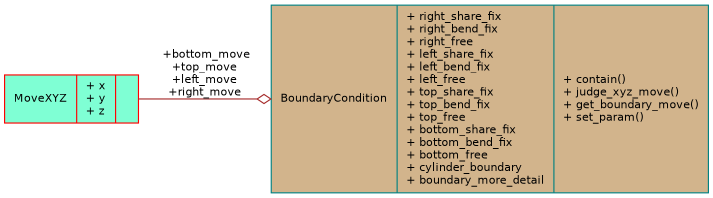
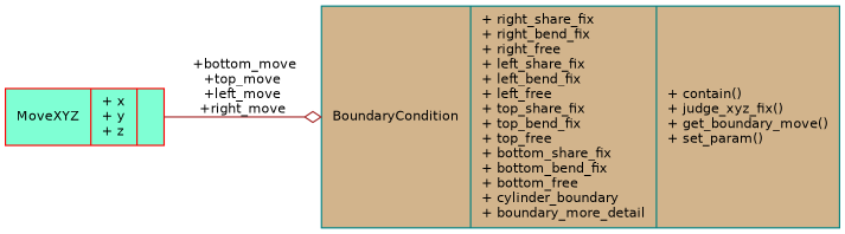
  digraph {
    rankdir=LR
    node [fontname=Helvetica fontsize=10 shape=record style=filled]
-   n1 [color=teal fillcolor=tan fontcolor=black height=0.2 label="{BoundaryCondition\n|+ right_share_fix\l+ right_bend_fix\l+ right_free\l+ left_share_fix\l+ left_bend_fix\l+ left_free\l+ top_share_fix\l+ top_bend_fix\l+ top_free\l+ bottom_share_fix\l+ bottom_bend_fix\l+ bottom_free\l+ cylinder_boundary\l+ boundary_more_detail\l|+ contain()\l+ judge_xyz_move()\l+ get_boundary_move()\l+ set_param()\l}" width=0.4]
+   n1 [color=teal fillcolor=tan fontcolor=black height=0.2 label="{BoundaryCondition\n|+ right_share_fix\l+ right_bend_fix\l+ right_free\l+ left_share_fix\l+ left_bend_fix\l+ left_free\l+ top_share_fix\l+ top_bend_fix\l+ top_free\l+ bottom_share_fix\l+ bottom_bend_fix\l+ bottom_free\l+ cylinder_boundary\l+ boundary_more_detail\l|+ contain()\l+ judge_xyz_fix()\l+ get_boundary_move()\l+ set_param()\l}" width=0.4]
    n2 [color=red fillcolor=aquamarine height=0.2 label="{MoveXYZ\n|+ x\l+ y\l+ z\l|}" width=0.4]
    n2 -> n1 [arrowhead=odiamond color=brown fontname=Helvetica fontsize=10 label=" +bottom_move\n+top_move\n+left_move\n+right_move" labelfontname=Helvetica labelfontsize=10 style=solid]
  }
